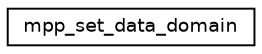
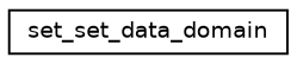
  digraph {
    rankdir=LR
-   n1 [color=black fillcolor=white fontname=Helvetica fontsize=10 height=0.2 label=mpp_set_data_domain shape=record style=filled width=0.4]
+   n1 [color=black fillcolor=white fontname=Helvetica fontsize=10 height=0.2 label=set_set_data_domain shape=record style=filled width=0.4]
  }
